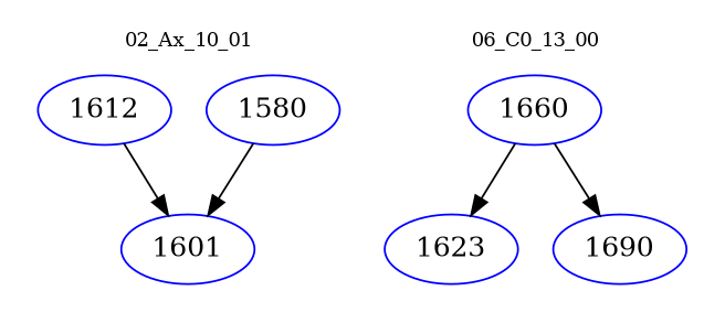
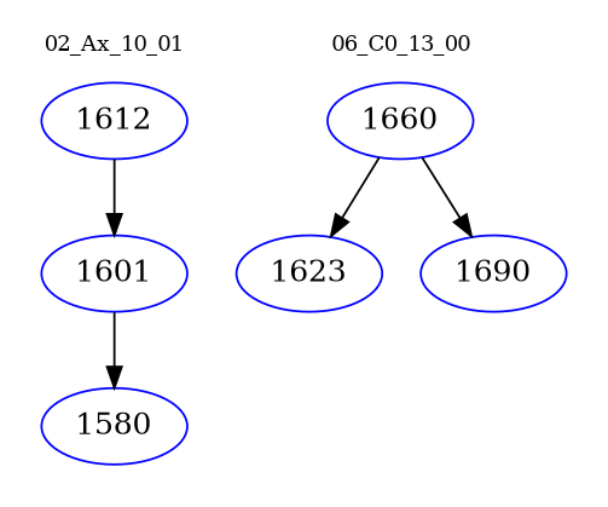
  digraph {
    node [color=blue]
    edge [color=black]
    n1 [label=1601]
    n2 [label=1580]
    n3 [label=1612]
    n4 [label=1660]
    n5 [label=1623]
    n6 [label=1690]
    subgraph cluster_1 {
      color=white
      fontsize=10
      label="02_Ax_10_01"
      n1
      n2
      n3
    }
    subgraph cluster_2 {
      color=white
      fontsize=10
      label="06_C0_13_00"
      n4
      n5
      n6
    }
-   n2 -> n1
+   n1 -> n2
    n3 -> n1
    n4 -> n5
    n4 -> n6
  }
